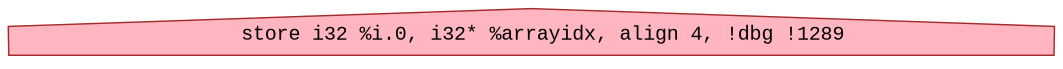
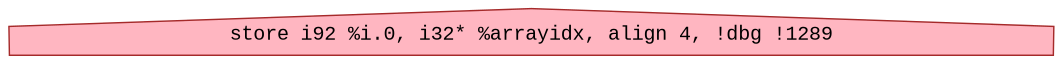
  digraph {
    fontname="Liberation Mono"
-   n1 [fillcolor=lightpink label="  store i32 %i.0, i32* %arrayidx, align 4, !dbg !1289" shape=house style=filled color=brown fontname="Liberation Mono"]
+   n1 [fillcolor=lightpink label="store i92 %i.0, i32* %arrayidx, align 4, !dbg !1289" shape=house style=filled color=brown fontname="Liberation Mono"]
  }
